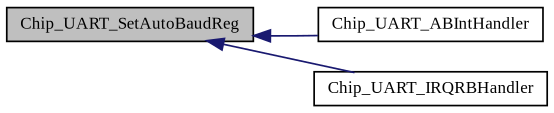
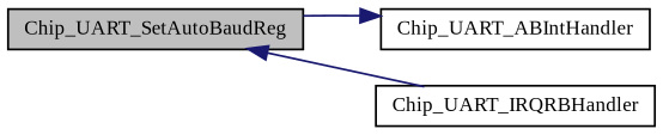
  digraph {
    fontname="Liberation Serif"
    rankdir=LR
    node [color=black fillcolor=white fontname="Liberation Serif" fontsize=10 shape=record style=filled]
    edge [color=midnightblue dir=back fontname="Liberation Serif" fontsize=10 labelfontname=FreeSans labelfontsize=10 style=solid]
    n1 [fillcolor=grey75 fontcolor=black height=0.2 label=Chip_UART_SetAutoBaudReg width=0.4]
    n2 [height=0.2 label=Chip_UART_ABIntHandler width=0.4]
    n3 [height=0.2 label=Chip_UART_IRQRBHandler width=0.4]
-   n1 -> n2
+   n2 -> n1
    n1 -> n3
  }
